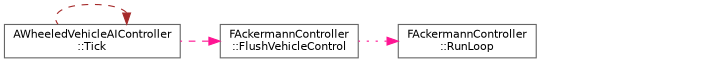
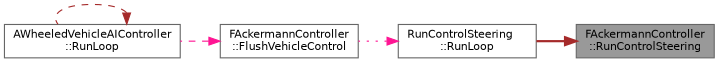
  digraph {
    rankdir=RL
    node [color=grey40 fillcolor=white fontname=Helvetica fontsize=10 shape=box style=filled]
    edge [color=brown dir=back fontname=Helvetica fontsize=10 labelfontname=Helvetica labelfontsize=10 style=dashed]
-   n2 [height=0.2 label="FAckermannController\l::RunLoop" width=0.4]
+   n1 [color=gray40 fillcolor=grey60 fontcolor=black height=0.2 label="FAckermannController\l::RunControlSteering" width=0.4]
+   n2 [height=0.2 label="RunControlSteering\l::RunLoop" width=0.4]
    n3 [height=0.2 label="FAckermannController\l::FlushVehicleControl" width=0.4]
-   n4 [height=0.2 label="AWheeledVehicleAIController\l::Tick" width=0.4]
+   n4 [height=0.2 label="AWheeledVehicleAIController\l::RunLoop" width=0.4]
+   n1 -> n2 [style=bold]
    n2 -> n3 [color=deeppink style=dotted]
    n3 -> n4 [color=deeppink]
    n4 -> n4
  }
